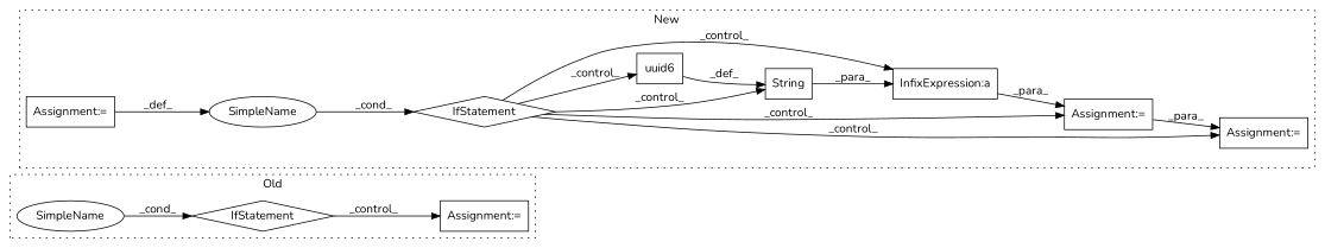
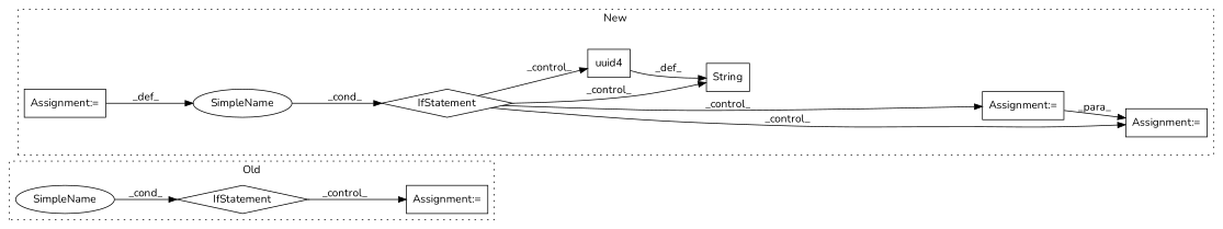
  digraph {
    fontname=Nunito
    rankdir=LR
    node [a=7 fontname=Nunito l=1 shape=box]
    edge [fontname=Nunito]
    n1 [a=25 l="4,2" label=IfStatement s="1549,1571" shape=diamond]
    n2 [label="Assignment:=" s=1596]
    n3 [a=42 label=SimpleName shape=ellipse l=""]
-   n4 [a=32 l=7 label=uuid6 s=2283]
+   n4 [a=32 l=7 label=uuid4 s=2283]
    n5 [label="Assignment:=" s=2384]
    n6 [a=32 l="7,1" label=String s="2271,2290"]
-   n7 [a=27 l=3 label="InfixExpression:a" s=2336]
    n8 [label="Assignment:=" s=2309]
    n9 [a=42 label=SimpleName shape=ellipse l=""]
    n10 [a=25 l="4,2" label=IfStatement s="2018,2040" shape=diamond]
    n11 [l=10 label="Assignment:=" s=1878]
    subgraph cluster_1 {
      label=Old
      style=dotted
      n1
      n2
      n3
    }
    subgraph cluster_2 {
      label=New
      style=dotted
      n4
      n5
      n6
-     n7
      n8
      n9
      n10
      n11
    }
    n1 -> n2 [label=_control_]
    n3 -> n1 [label=_cond_]
    n4 -> n6 [label=_def_]
-   n6 -> n7 [label=_para_]
-   n7 -> n8 [label=_para_]
    n8 -> n5 [label=_para_]
    n9 -> n10 [label=_cond_]
    n10 -> n4 [label=_control_]
    n10 -> n5 [label=_control_]
    n10 -> n6 [label=_control_]
-   n10 -> n7 [label=_control_]
    n10 -> n8 [label=_control_]
    n11 -> n9 [label=_def_]
  }
